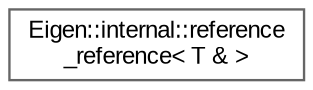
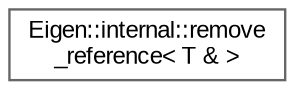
  digraph {
    rankdir=LR
    fontname="Liberation Sans"
-   n1 [color=grey40 fillcolor=white fontname="Liberation Sans" fontsize=10 height=0.2 label="Eigen::internal::reference\l_reference\< T & \>" shape=box style=filled width=0.4]
+   n1 [color=grey40 fillcolor=white fontname="Liberation Sans" fontsize=10 height=0.2 label="Eigen::internal::remove\l_reference\< T & \>" shape=box style=filled width=0.4]
  }
